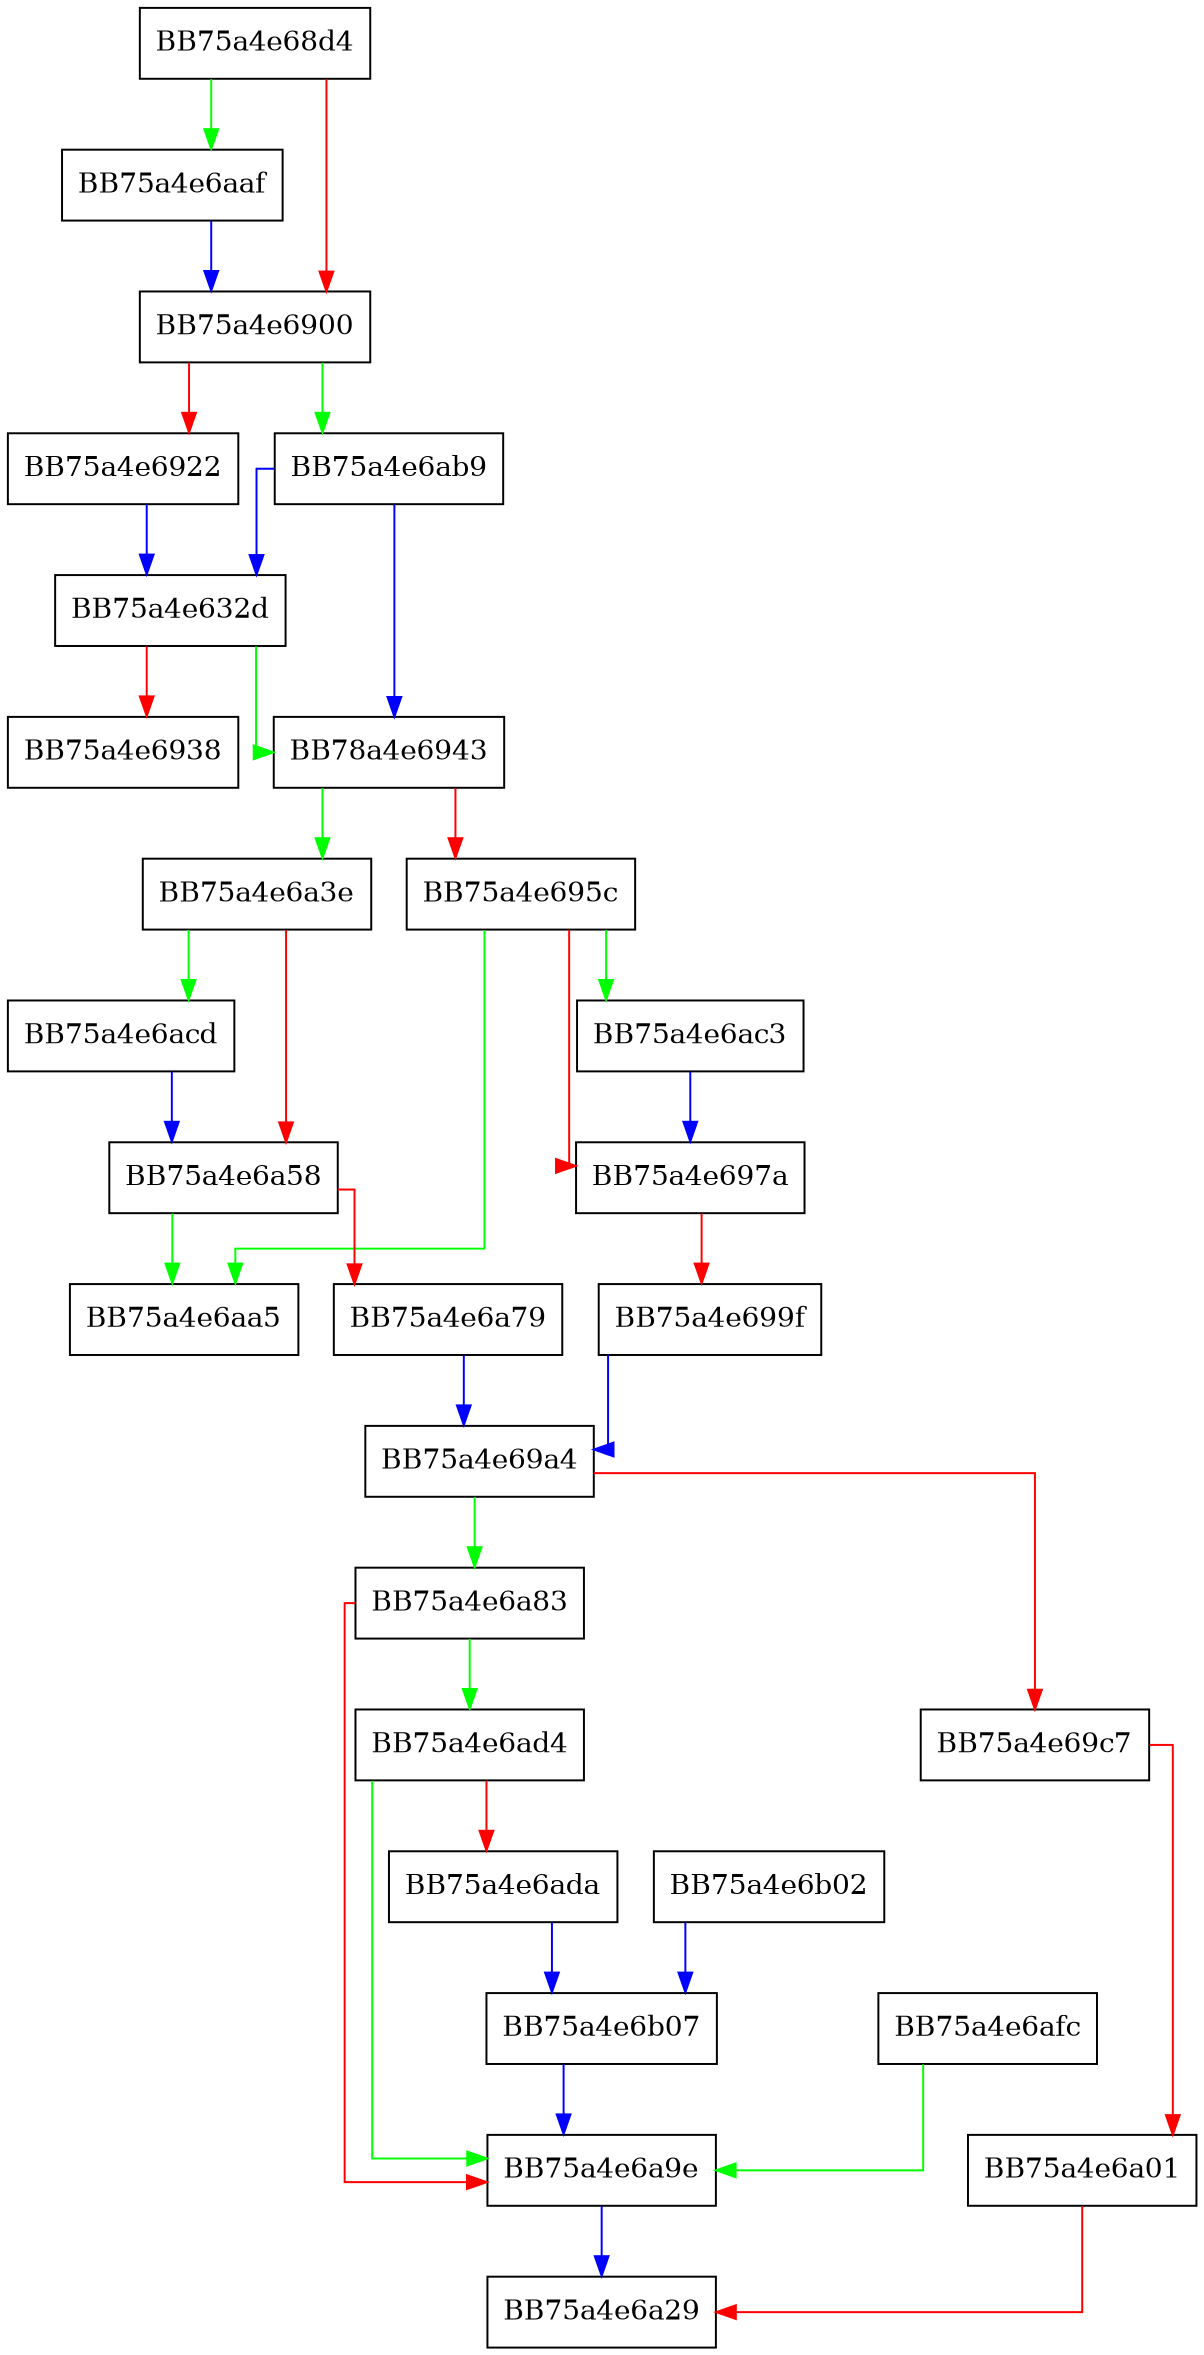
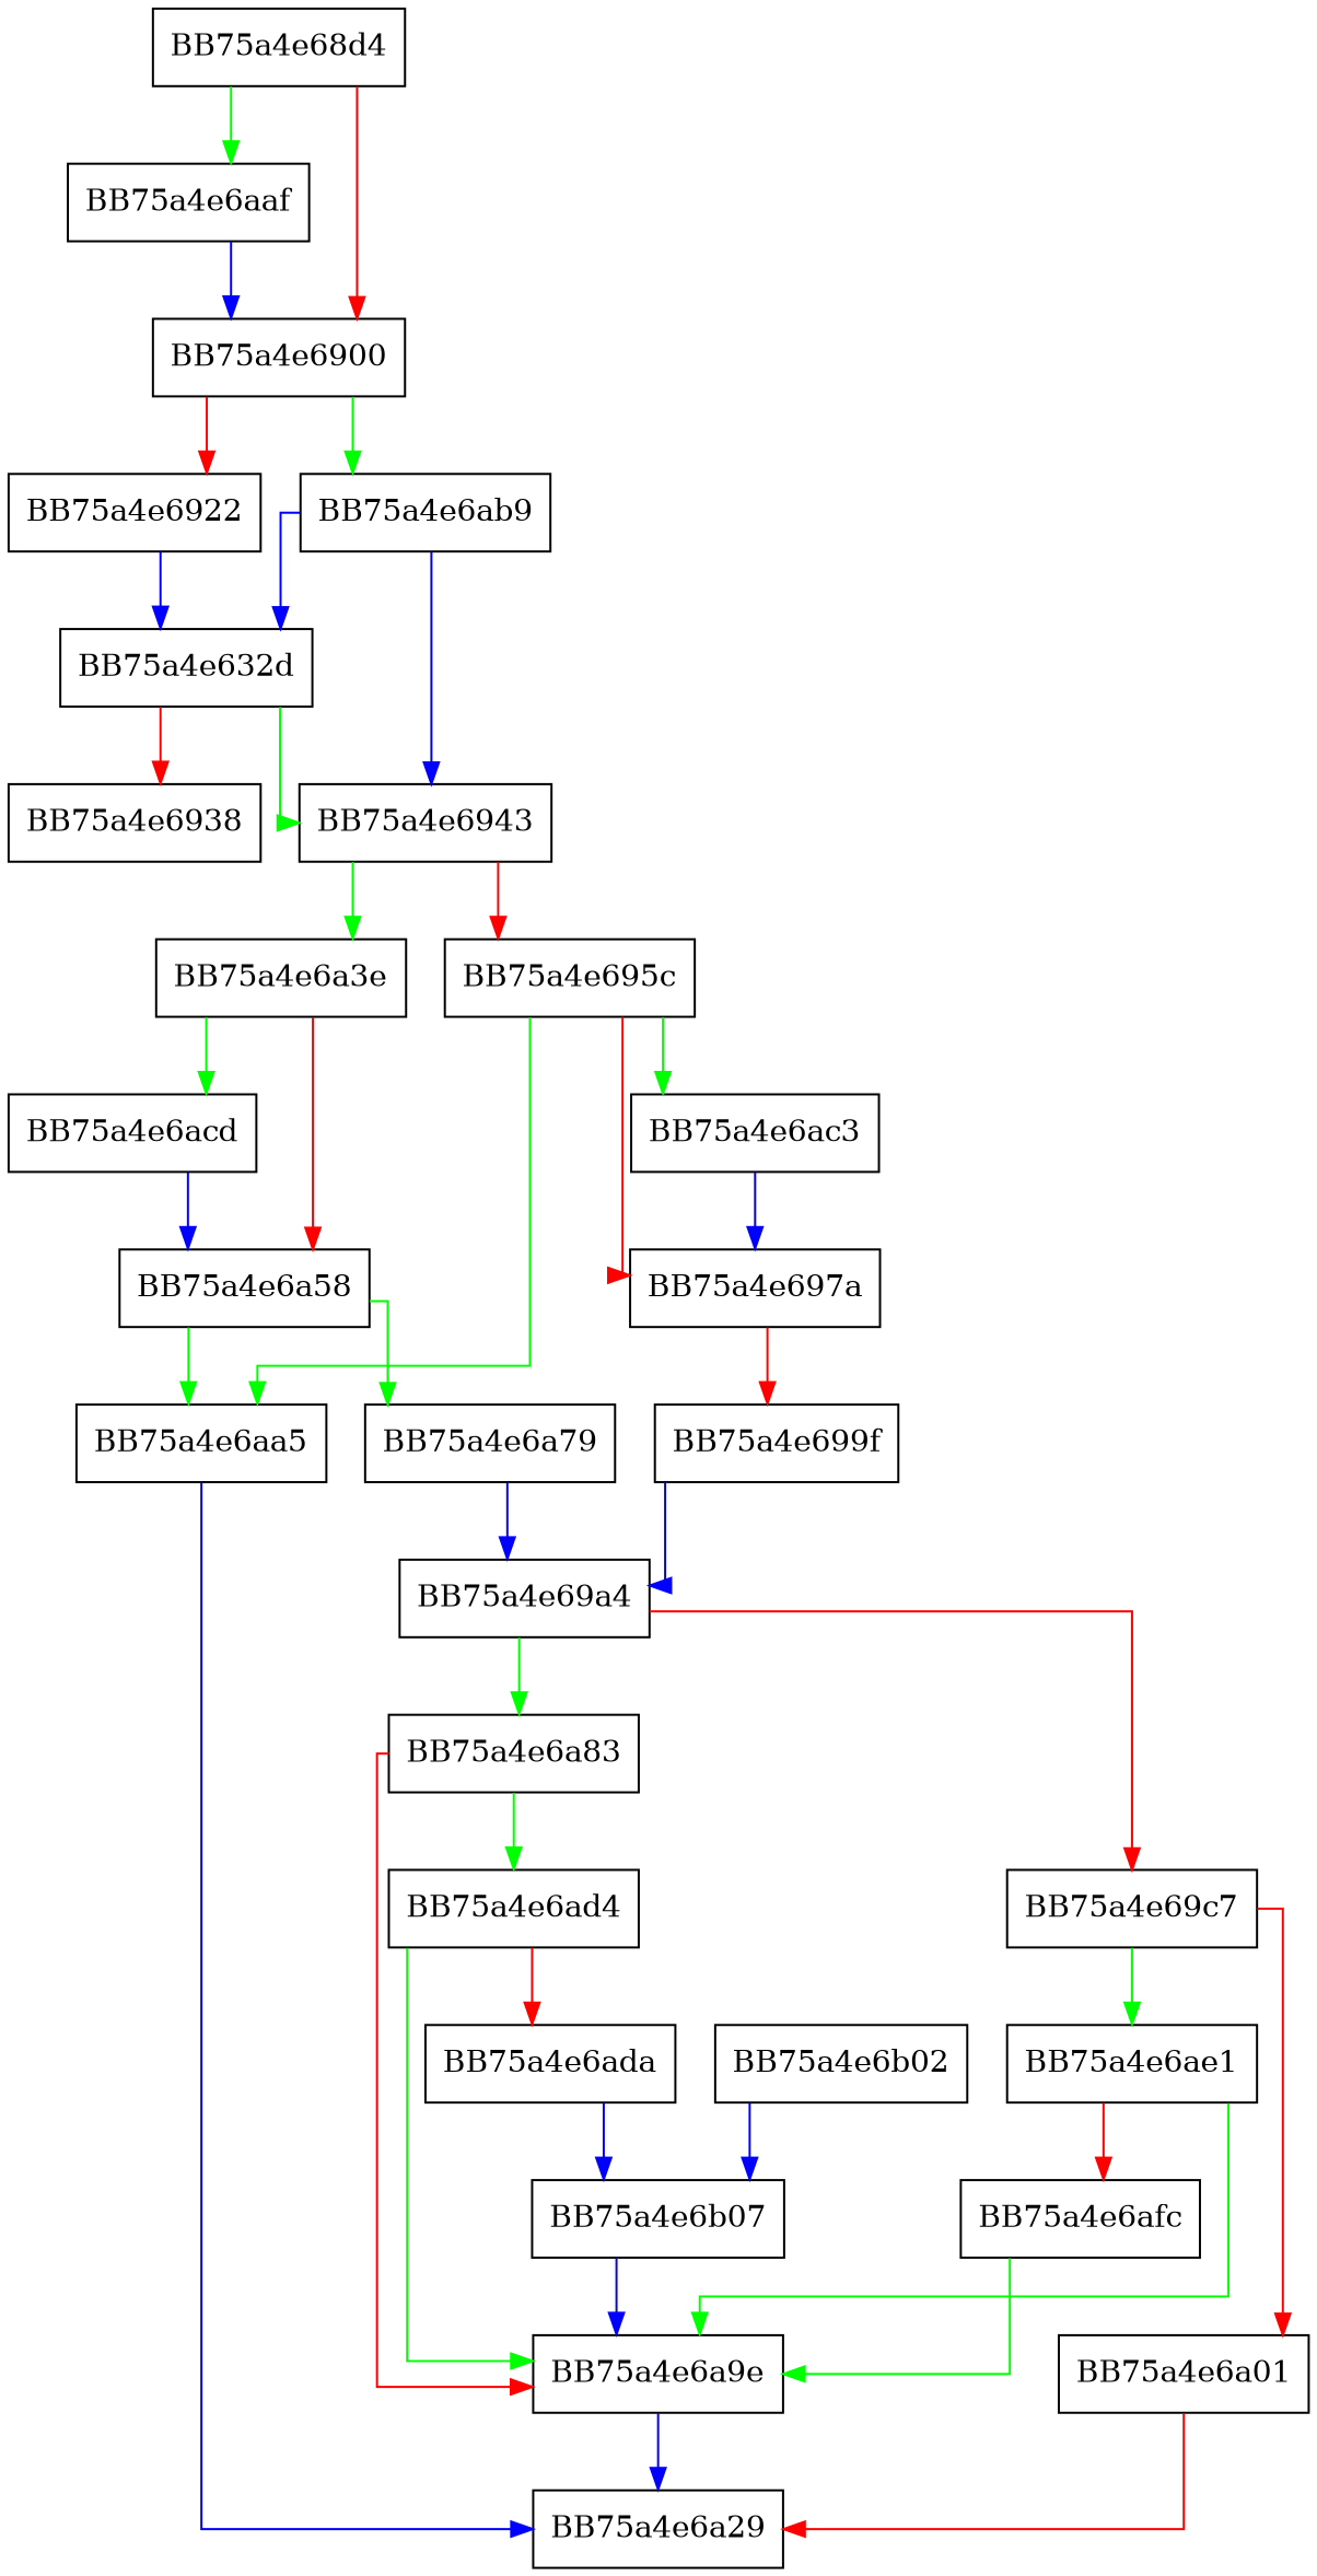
  digraph {
    splines=ortho
    node [shape=box]
    edge [color=green]
    BB75a4e68d4
    BB75a4e6aaf
    BB75a4e6900
    BB75a4e6ab9
    BB75a4e6922
    n6 [label=BB75a4e632d]
-   BB75a4e6943 [label=BB78a4e6943]
+   BB75a4e6943
    BB75a4e6938
    BB75a4e6a3e
    BB75a4e695c
    BB75a4e6acd
    BB75a4e6a58
    BB75a4e6ac3
    BB75a4e697a
    BB75a4e6aa5
    BB75a4e6a79
    BB75a4e699f
    BB75a4e6a29
    BB75a4e69a4
    BB75a4e6a83
    BB75a4e69c7
    BB75a4e6ad4
    BB75a4e6a9e
+   BB75a4e6ae1
    BB75a4e6a01
    BB75a4e6ada
    BB75a4e6afc
    BB75a4e6b07
    BB75a4e6b02
    BB75a4e68d4 -> BB75a4e6aaf
    BB75a4e68d4 -> BB75a4e6900 [color=red]
    BB75a4e6aaf -> BB75a4e6900 [color=blue]
    BB75a4e6900 -> BB75a4e6ab9
    BB75a4e6900 -> BB75a4e6922 [color=red]
    BB75a4e6ab9 -> n6 [color=blue]
    BB75a4e6ab9 -> BB75a4e6943 [color=blue]
    BB75a4e6922 -> n6 [color=blue]
    n6 -> BB75a4e6943
    n6 -> BB75a4e6938 [color=red]
    BB75a4e6943 -> BB75a4e6a3e
    BB75a4e6943 -> BB75a4e695c [color=red]
    BB75a4e6a3e -> BB75a4e6acd
    BB75a4e6a3e -> BB75a4e6a58 [color=red]
    BB75a4e695c -> BB75a4e6ac3
    BB75a4e695c -> BB75a4e697a [color=red]
    BB75a4e695c -> BB75a4e6aa5
    BB75a4e6acd -> BB75a4e6a58 [color=blue]
    BB75a4e6a58 -> BB75a4e6aa5
-   BB75a4e6a58 -> BB75a4e6a79 [color=red]
+   BB75a4e6a58 -> BB75a4e6a79
    BB75a4e6ac3 -> BB75a4e697a [color=blue]
    BB75a4e697a -> BB75a4e699f [color=red]
+   BB75a4e6aa5 -> BB75a4e6a29 [color=blue]
    BB75a4e6a79 -> BB75a4e69a4 [color=blue]
    BB75a4e699f -> BB75a4e69a4 [color=blue]
    BB75a4e69a4 -> BB75a4e6a83
    BB75a4e69a4 -> BB75a4e69c7 [color=red]
    BB75a4e6a83 -> BB75a4e6ad4
    BB75a4e6a83 -> BB75a4e6a9e [color=red]
+   BB75a4e69c7 -> BB75a4e6ae1
    BB75a4e69c7 -> BB75a4e6a01 [color=red]
    BB75a4e6ad4 -> BB75a4e6a9e
    BB75a4e6ad4 -> BB75a4e6ada [color=red]
    BB75a4e6a9e -> BB75a4e6a29 [color=blue]
+   BB75a4e6ae1 -> BB75a4e6a9e
+   BB75a4e6ae1 -> BB75a4e6afc [color=red]
    BB75a4e6a01 -> BB75a4e6a29 [color=red]
    BB75a4e6ada -> BB75a4e6b07 [color=blue]
    BB75a4e6afc -> BB75a4e6a9e
    BB75a4e6b07 -> BB75a4e6a9e [color=blue]
    BB75a4e6b02 -> BB75a4e6b07 [color=blue]
  }
